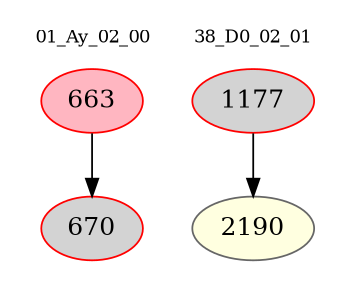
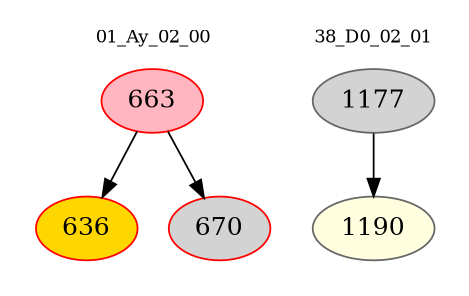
  digraph {
    node [color=red fillcolor=lightgrey style=filled]
    edge [color=black]
    n1 [fillcolor=lightpink label=663]
+   n2 [fillcolor=gold label=636]
    n3 [label=670]
-   n4 [label=1177]
-   n5 [color=gray40 fillcolor=lightyellow label=2190]
+   n4 [color=gray40 label=1177]
+   n5 [color=gray40 fillcolor=lightyellow label=1190]
    subgraph cluster_1 {
      color=white
      fontsize=10
      label="01_Ay_02_00"
      n1
+     n2
      n3
    }
    subgraph cluster_2 {
      color=white
      fontsize=10
      label="38_D0_02_01"
      n4
      n5
    }
+   n1 -> n2
    n1 -> n3
    n4 -> n5
  }
